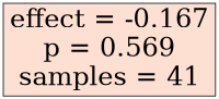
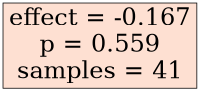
  digraph {
    rankdir=LR
-   n1 [fillcolor="/reds9/2" fontsize=32 label="effect = -0.167\np = 0.569\nsamples = 41" shape=box style=filled]
+   n1 [fillcolor="/reds9/2" fontsize=32 label="effect = -0.167\np = 0.559\nsamples = 41" shape=box style=filled]
  }
